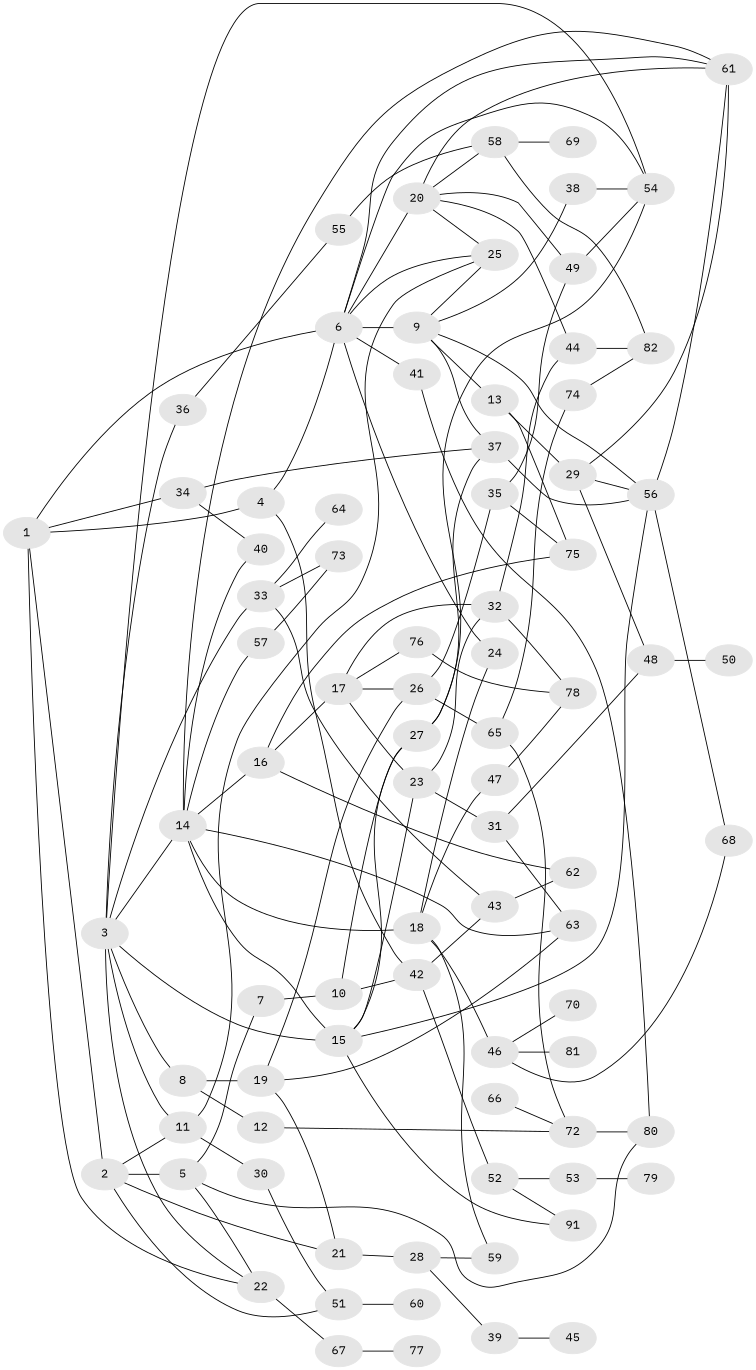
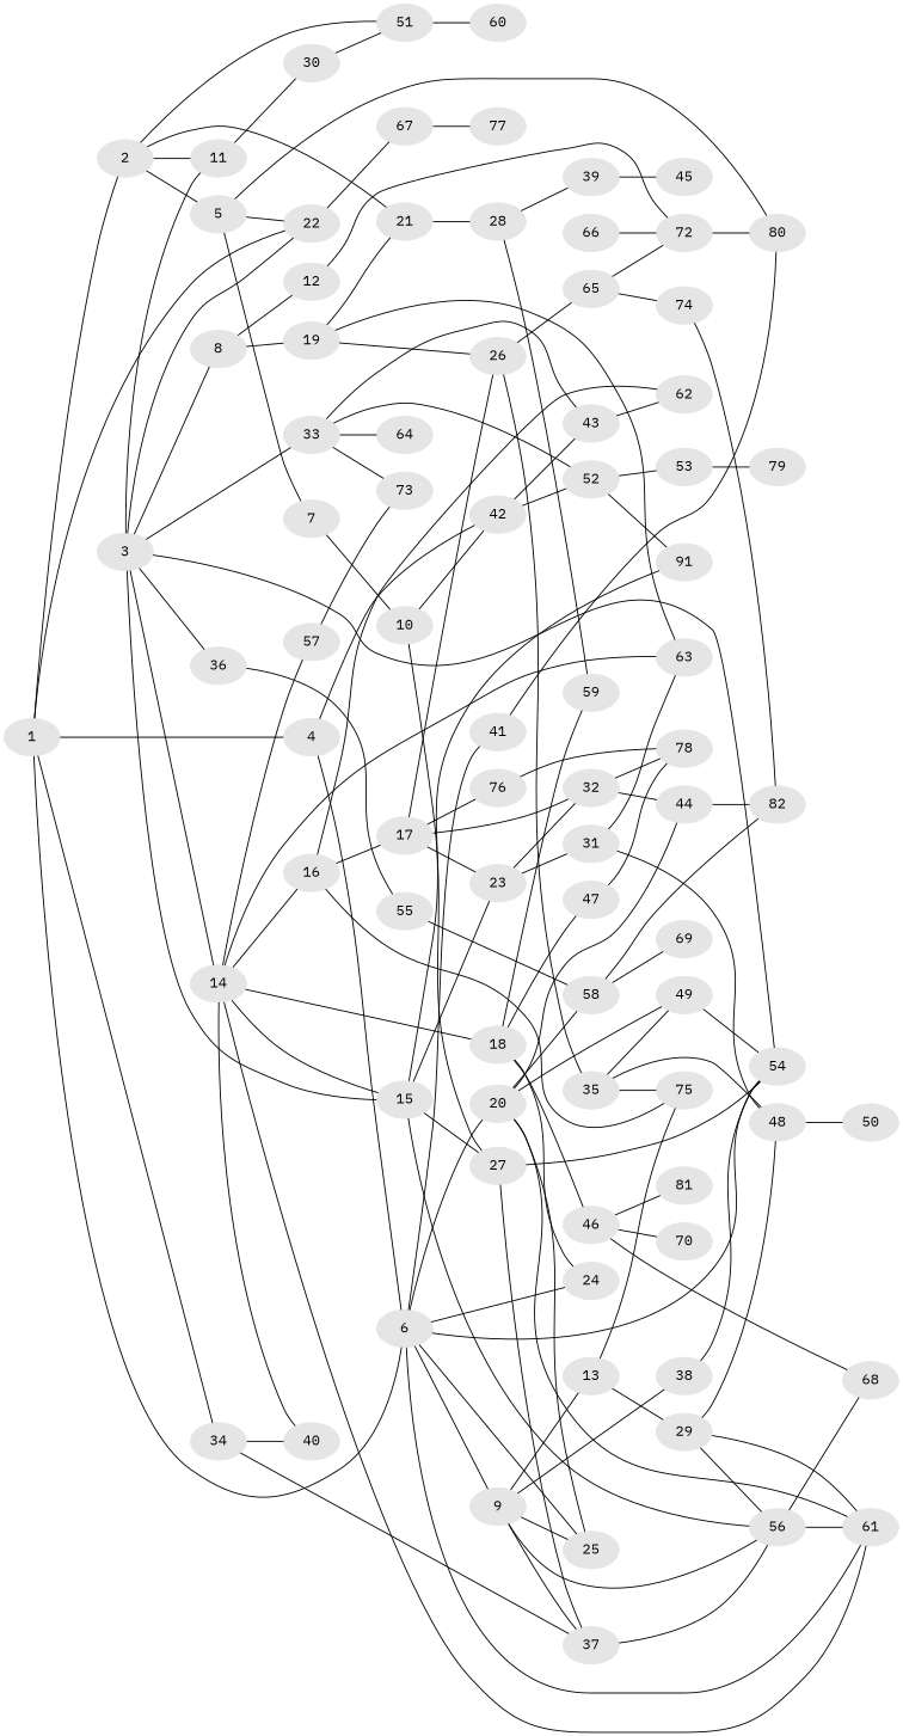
  graph {
    fontname="IBM Plex Mono"
    rankdir=LR
    node [color=gray90 fontname="IBM Plex Mono" style=filled]
    edge [fontname="IBM Plex Mono" weight=1.0]
    1
    2
    4
    6
    22
    34
    5
    21
    51
    11
    42
    54
    9
    20
    24
    25
    41
    61
    67
    37
    40
    3
    8
    14
    15
    33
    36
    7
    80
    28
    60
    12
    19
    30
    16
    18
    57
    63
    56
    27
    23
    n42 [label=91]
    43
    52
    64
    73
    55
    66
    72
    10
    13
    38
    44
    49
    58
    26
    29
    75
    68
    48
    17
    62
    46
    47
    59
    32
    31
    76
    35
    65
    78
    70
    81
    82
    69
    39
    77
    74
    45
    50
    53
    79
    1 -- 2
    1 -- 4
    1 -- 6
    1 -- 22
    1 -- 34
    2 -- 5
    2 -- 21
    2 -- 51
    2 -- 11
    4 -- 6
    4 -- 42
    6 -- 54
    6 -- 9
    6 -- 20
    6 -- 24
    6 -- 25
    6 -- 41
    6 -- 61
    22 -- 67
    34 -- 37
    34 -- 40
    5 -- 22
    5 -- 7
    5 -- 80
    21 -- 28
    51 -- 60
-   11 -- 25
    11 -- 30
    42 -- 43
    42 -- 52
    9 -- 25
    9 -- 37
    9 -- 56
    9 -- 13
    9 -- 38
    20 -- 25
    20 -- 61
    20 -- 44
    20 -- 49
    20 -- 58
    41 -- 80
    67 -- 77
    37 -- 56
    3 -- 22
    3 -- 11
    3 -- 54
    3 -- 8
    3 -- 14
    3 -- 15
    3 -- 33
    3 -- 36
    8 -- 12
    8 -- 19
    14 -- 61
    14 -- 40
    14 -- 15
    14 -- 16
    14 -- 18
    14 -- 57
    14 -- 63
    15 -- 56
    15 -- 27
    15 -- 23
    15 -- n42
    33 -- 43
+   33 -- 52
    33 -- 64
    33 -- 73
    36 -- 55
    7 -- 10
    28 -- 59
    28 -- 39
    12 -- 72
    19 -- 21
    19 -- 63
    19 -- 26
    30 -- 51
    16 -- 75
    16 -- 17
    16 -- 62
    18 -- 24
    18 -- 46
    18 -- 47
    18 -- 59
    57 -- 73
    56 -- 61
    56 -- 68
    27 -- 54
    27 -- 37
    23 -- 32
    23 -- 31
    43 -- 62
    52 -- n42
    52 -- 53
    55 -- 58
    66 -- 72
    72 -- 80
    10 -- 42
    10 -- 27
    13 -- 29
    13 -- 75
    38 -- 54
    44 -- 82
    49 -- 54
    58 -- 82
    58 -- 69
    26 -- 35
    26 -- 65
    29 -- 61
    29 -- 56
    29 -- 48
    48 -- 50
    17 -- 23
    17 -- 26
    17 -- 32
    17 -- 76
    46 -- 68
    46 -- 70
    46 -- 81
    47 -- 78
    32 -- 44
    32 -- 78
    31 -- 63
    31 -- 48
    76 -- 78
    35 -- 49
    35 -- 75
+   35 -- 48
    65 -- 72
    65 -- 74
    39 -- 45
    74 -- 82
    53 -- 79
  }
